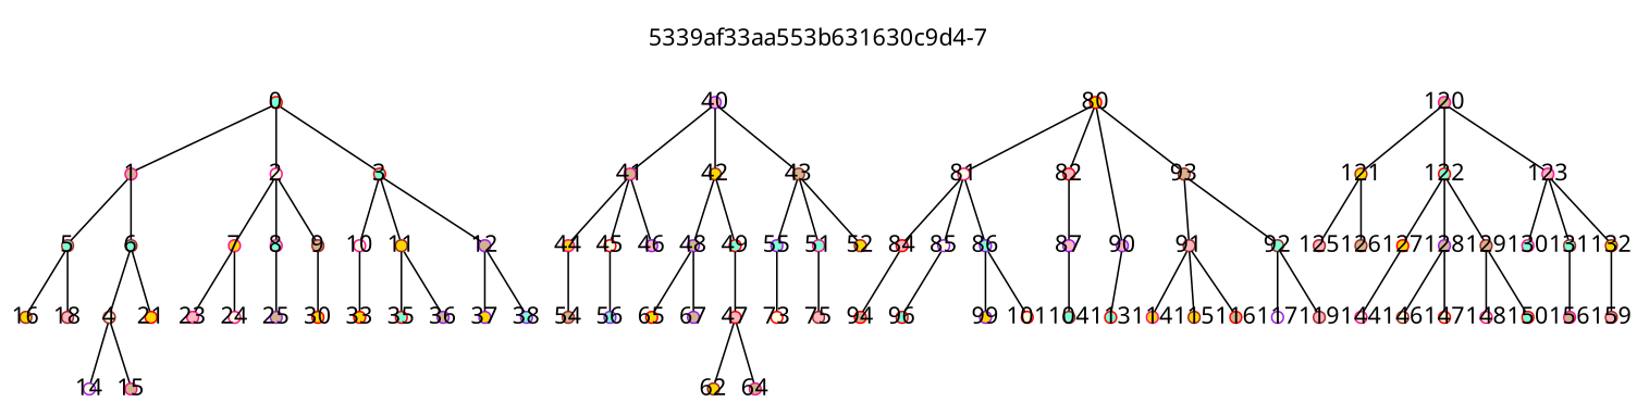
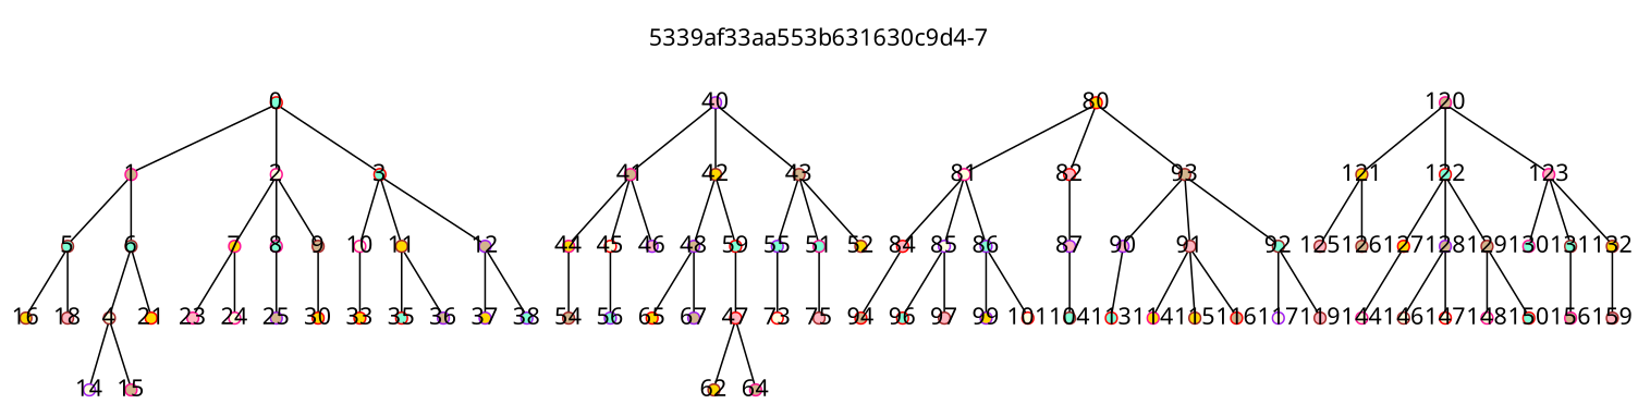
  strict graph {
    fontname="Noto Sans"
    label="5339af33aa553b631630c9d4-7"
    labelloc=t
    node [color=brown fillcolor=aquamarine fixedsize=true fontname="Noto Sans" shape=circle style=filled]
    edge [fontname="Noto Sans"]
    0 [color=red height=0.1 width=0.1]
    1 [color=deeppink fillcolor=tan height=0.1 width=0.1]
    2 [color=deeppink fillcolor=lightyellow height=0.1 width=0.1]
    3 [color=red height=0.1 width=0.1]
    5 [height=0.1 width=0.1]
    6 [height=0.1 width=0.1]
    7 [color=deeppink fillcolor=gold height=0.1 width=0.1]
    8 [color=deeppink height=0.1 width=0.1]
    9 [fillcolor=tan height=0.1 width=0.1]
    10 [color=deeppink fillcolor=lightyellow height=0.1 width=0.1]
    11 [fillcolor=gold height=0.1 width=0.1]
    12 [color=purple fillcolor=tan height=0.1 width=0.1]
    4 [fillcolor=lightyellow height=0.1 width=0.1]
    14 [color=purple fillcolor=lightyellow height=0.1 width=0.1]
    15 [color=deeppink fillcolor=tan height=0.1 width=0.1]
    16 [fillcolor=gold height=0.1 width=0.1]
    18 [fillcolor=lightpink height=0.1 width=0.1]
    21 [color=red fillcolor=gold height=0.1 width=0.1]
    23 [color=deeppink fillcolor=lightpink height=0.1 width=0.1]
    24 [color=deeppink fillcolor=lightyellow height=0.1 width=0.1]
    25 [color=purple fillcolor=tan height=0.1 width=0.1]
    30 [color=red fillcolor=gold height=0.1 width=0.1]
    33 [color=red fillcolor=gold height=0.1 width=0.1]
    35 [color=red height=0.1 width=0.1]
    36 [color=purple fillcolor=tan height=0.1 width=0.1]
    37 [color=purple fillcolor=gold height=0.1 width=0.1]
    38 [color=purple height=0.1 width=0.1]
    40 [color=purple fillcolor=lightpink height=0.1 width=0.1]
    41 [color=deeppink fillcolor=tan height=0.1 width=0.1]
    42 [fillcolor=gold height=0.1 width=0.1]
    43 [fillcolor=tan height=0.1 width=0.1]
    44 [color=deeppink fillcolor=gold height=0.1 width=0.1]
    45 [color=red fillcolor=lightyellow height=0.1 width=0.1]
    46 [color=purple fillcolor=lightpink height=0.1 width=0.1]
    48 [color=purple fillcolor=tan height=0.1 width=0.1]
-   49 [color=red height=0.1 width=0.1]
+   49 [color=red height=0.1 width=0.1 label=59]
    n37 [color=purple height=0.1 label=55 width=0.1]
    51 [color=deeppink height=0.1 width=0.1]
    52 [fillcolor=gold height=0.1 width=0.1]
    54 [fillcolor=tan height=0.1 width=0.1]
    56 [color=purple height=0.1 width=0.1]
    47 [color=red fillcolor=lightpink height=0.1 width=0.1]
    62 [fillcolor=gold height=0.1 width=0.1]
    64 [color=deeppink fillcolor=tan height=0.1 width=0.1]
    65 [color=red fillcolor=gold height=0.1 width=0.1]
    67 [color=purple fillcolor=tan height=0.1 width=0.1]
    73 [color=red fillcolor=lightyellow height=0.1 width=0.1]
    75 [fillcolor=lightpink height=0.1 width=0.1]
    80 [color=red fillcolor=gold height=0.1 width=0.1]
    81 [color=deeppink fillcolor=lightyellow height=0.1 width=0.1]
    82 [color=red fillcolor=lightpink height=0.1 width=0.1]
    n52 [fillcolor=tan height=0.1 label=93 width=0.1]
    84 [color=red fillcolor=lightpink height=0.1 width=0.1]
    85 [color=purple fillcolor=lightyellow height=0.1 width=0.1]
    86 [color=purple height=0.1 width=0.1]
    87 [color=purple fillcolor=lightpink height=0.1 width=0.1]
    90 [color=purple fillcolor=lightpink height=0.1 width=0.1]
    91 [fillcolor=lightpink height=0.1 width=0.1]
    92 [height=0.1 width=0.1]
    94 [color=red fillcolor=tan height=0.1 width=0.1]
    96 [color=red height=0.1 width=0.1]
+   97 [fillcolor=lightpink height=0.1 width=0.1]
    99 [color=purple fillcolor=gold height=0.1 width=0.1]
    101 [color=red fillcolor=lightyellow height=0.1 width=0.1]
    104 [height=0.1 width=0.1]
    113 [color=red height=0.1 width=0.1]
    114 [color=deeppink fillcolor=gold height=0.1 width=0.1]
    115 [fillcolor=gold height=0.1 width=0.1]
    116 [color=red fillcolor=tan height=0.1 width=0.1]
    117 [color=purple fillcolor=lightyellow height=0.1 width=0.1]
    119 [fillcolor=lightpink height=0.1 width=0.1]
    120 [color=deeppink fillcolor=tan height=0.1 width=0.1]
    121 [fillcolor=gold height=0.1 width=0.1]
    122 [color=red height=0.1 width=0.1]
    123 [color=deeppink fillcolor=lightpink height=0.1 width=0.1]
    125 [fillcolor=lightpink height=0.1 width=0.1]
    126 [fillcolor=tan height=0.1 width=0.1]
    127 [color=red fillcolor=gold height=0.1 width=0.1]
    128 [color=purple fillcolor=tan height=0.1 width=0.1]
    129 [fillcolor=tan height=0.1 width=0.1]
    130 [color=deeppink height=0.1 width=0.1]
    131 [height=0.1 width=0.1]
    132 [fillcolor=gold height=0.1 width=0.1]
    144 [color=deeppink fillcolor=lightyellow height=0.1 width=0.1]
    146 [fillcolor=lightyellow height=0.1 width=0.1]
    147 [color=red fillcolor=lightyellow height=0.1 width=0.1]
    148 [color=deeppink fillcolor=lightyellow height=0.1 width=0.1]
    150 [color=red height=0.1 width=0.1]
    156 [color=deeppink fillcolor=tan height=0.1 width=0.1]
    159 [fillcolor=lightpink height=0.1 width=0.1]
    0 -- 1
    0 -- 2
    0 -- 3
    1 -- 5
    1 -- 6
    2 -- 7
    2 -- 8
    2 -- 9
    3 -- 10
    3 -- 11
    3 -- 12
    5 -- 16
    5 -- 18
    6 -- 4
    6 -- 21
    7 -- 23
    7 -- 24
    8 -- 25
    9 -- 30
    10 -- 33
    11 -- 35
    11 -- 36
    12 -- 37
    12 -- 38
    4 -- 14
    4 -- 15
    40 -- 41
    40 -- 42
    40 -- 43
    41 -- 44
    41 -- 45
    41 -- 46
    42 -- 48
    42 -- 49
    43 -- n37
    43 -- 51
    43 -- 52
    44 -- 54
    45 -- 56
    48 -- 65
    48 -- 67
    49 -- 47
    n37 -- 73
    51 -- 75
    47 -- 62
    47 -- 64
    80 -- 81
    80 -- 82
    80 -- n52
    81 -- 84
    81 -- 85
    81 -- 86
    82 -- 87
-   80 -- 90
+   n52 -- 90
    n52 -- 91
    n52 -- 92
    84 -- 94
    85 -- 96
+   85 -- 97
    86 -- 99
    86 -- 101
    87 -- 104
    90 -- 113
    91 -- 114
    91 -- 115
    91 -- 116
    92 -- 117
    92 -- 119
    120 -- 121
    120 -- 122
    120 -- 123
    121 -- 125
    121 -- 126
    122 -- 127
    122 -- 128
    122 -- 129
    123 -- 130
    123 -- 131
    123 -- 132
    127 -- 144
    128 -- 146
    128 -- 147
    129 -- 148
    129 -- 150
    131 -- 156
    132 -- 159
  }
